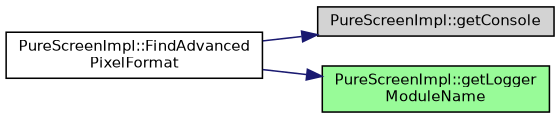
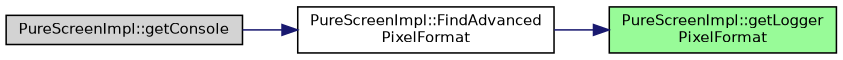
  digraph {
    rankdir=LR
    node [color=black fontname=Helvetica fontsize=10 shape=record style=filled]
    edge [color=midnightblue fontname=Helvetica fontsize=10 labelfontname=Helvetica labelfontsize=10 style=solid]
    n1 [fillcolor=white fontcolor=black height=0.2 label="PureScreenImpl::FindAdvanced\lPixelFormat" width=0.4]
    n2 [fillcolor=lightgrey height=0.2 label="PureScreenImpl::getConsole" width=0.4]
-   n3 [fillcolor=palegreen height=0.2 label="PureScreenImpl::getLogger\lModuleName" width=0.4]
-   n1 -> n2
+   n3 [fillcolor=palegreen height=0.2 label="PureScreenImpl::getLogger\lPixelFormat" width=0.4]
+   n2 -> n1
    n1 -> n3
  }
